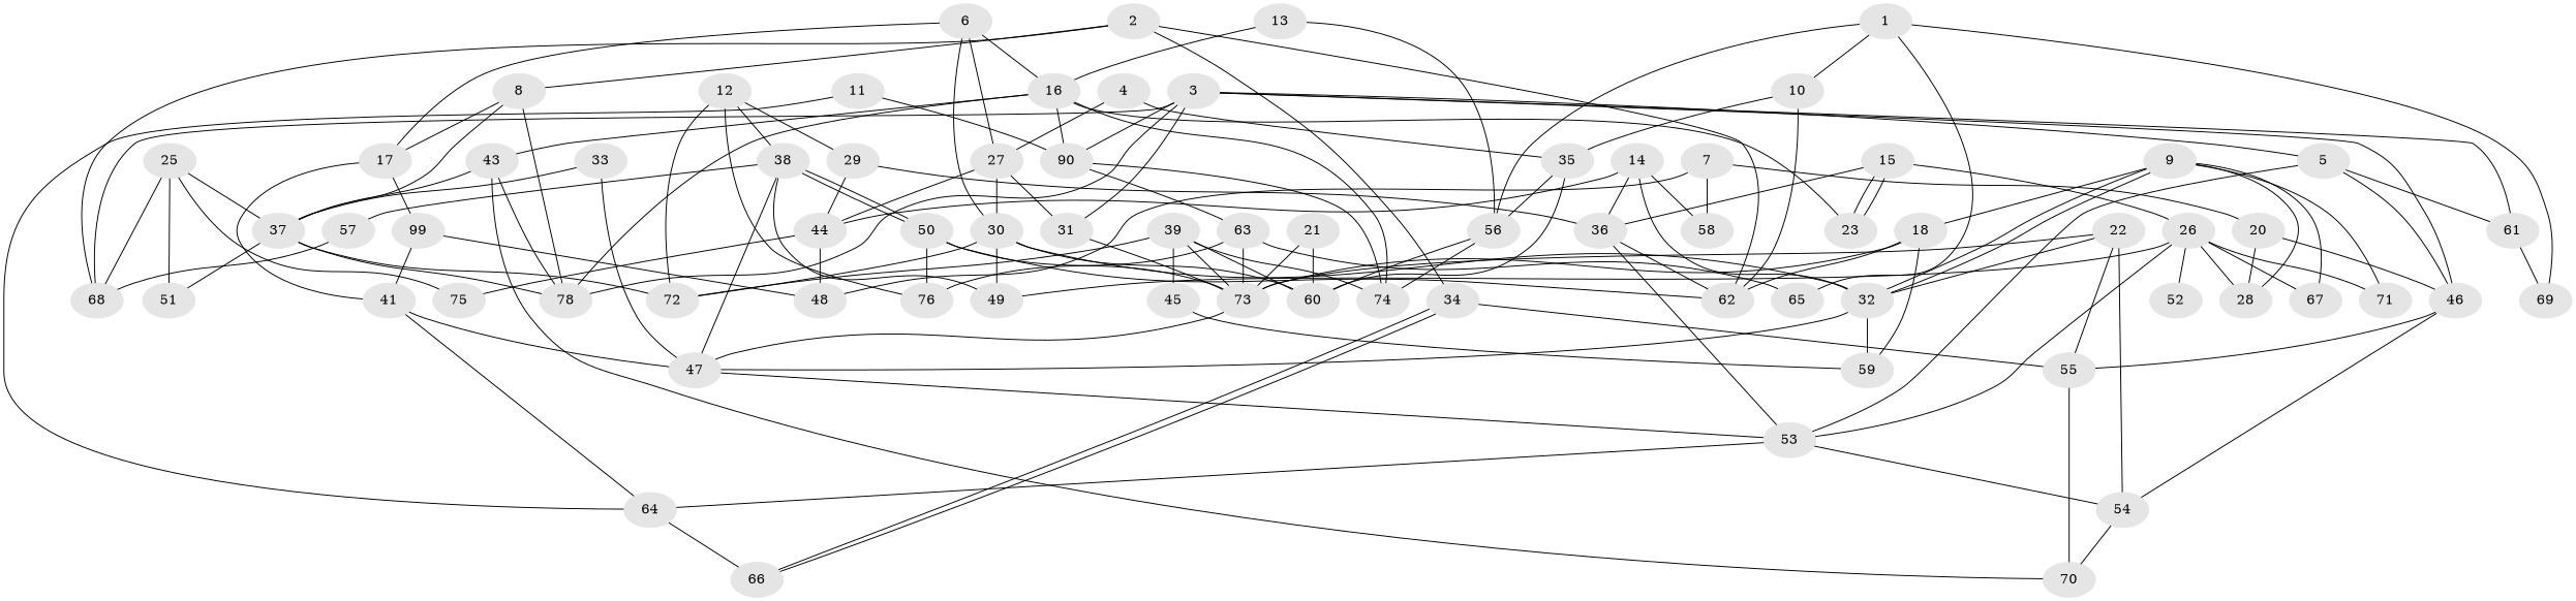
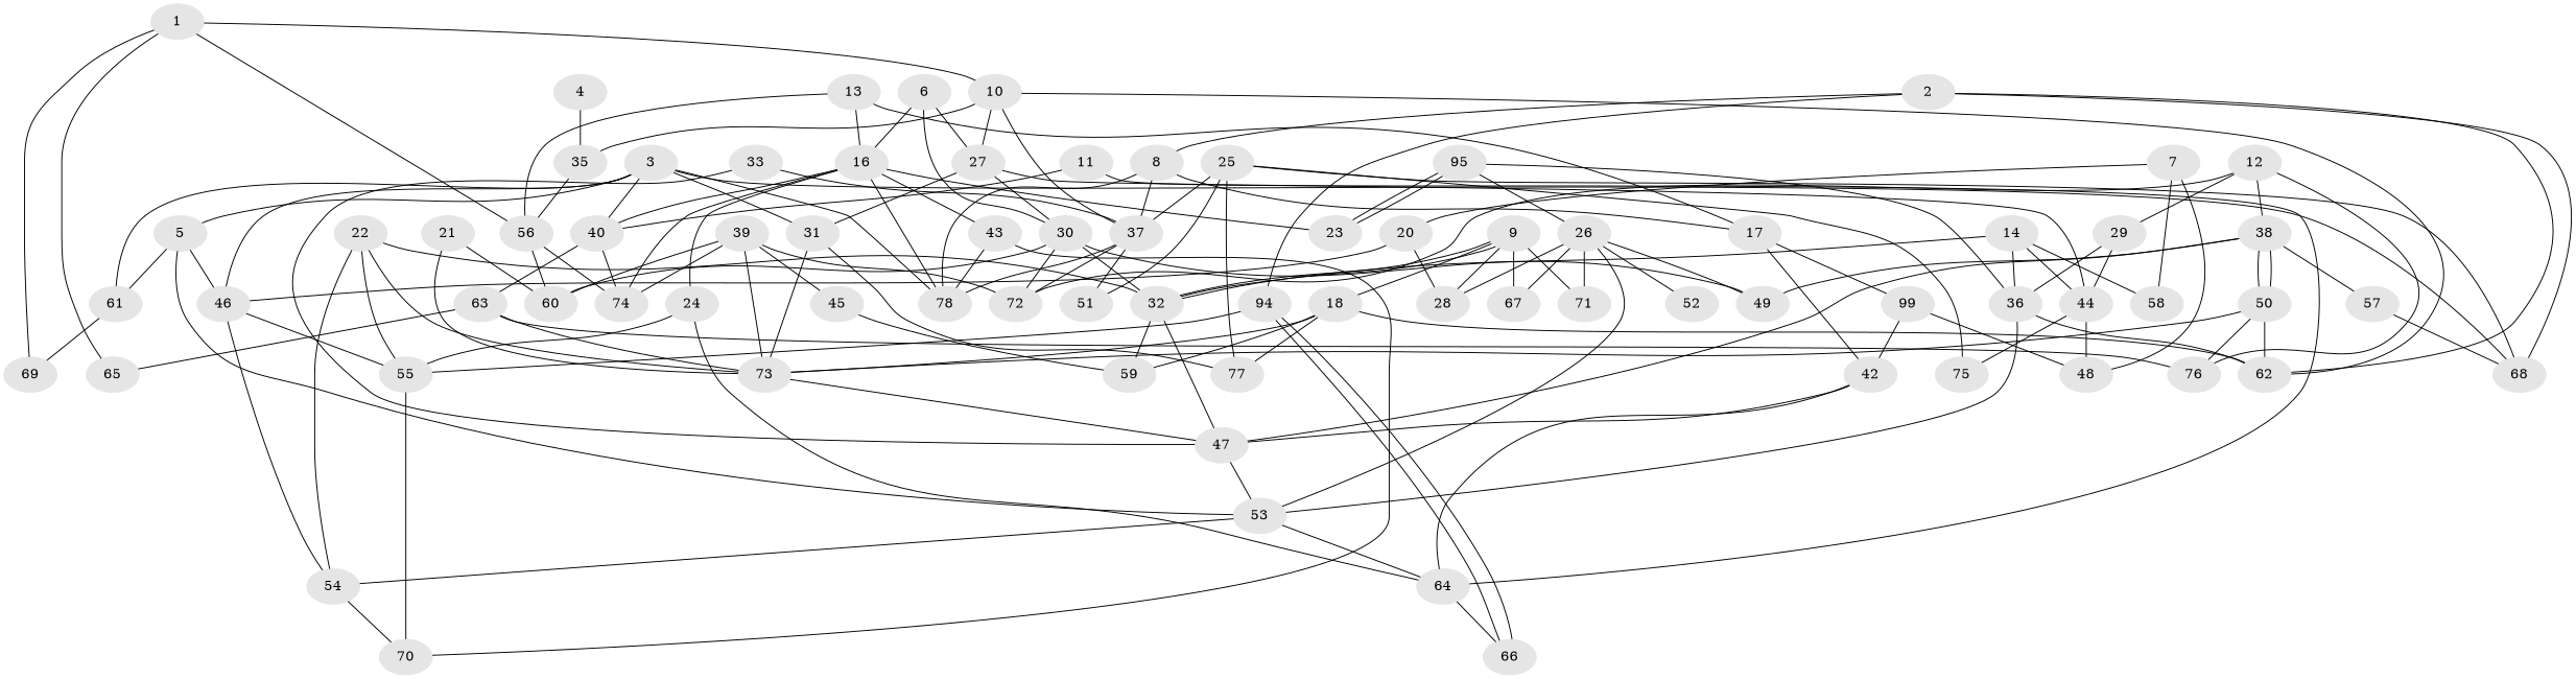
  graph {
    node [color=gray90 style=filled]
    1
    10
    56
    65
    69
    62
    35
    37
    74
    60
    2
    8
-   34
+   34 [label=94]
    68
    78
    17
    55
    66
    3
    5
    31
-   40 [label=90]
+   40
    46
    61
    53
    73
+   77
    63
    54
    4
    27
    30
    44
    64
    6
    16
    23
+   24
    43
    32
    72
    49
    7
    20
    48
    58
    28
    n48 [label=99]
-   41
+   41 [label=42]
    51
    9
    18
    67
    71
    59
    47
    11
    12
    29
    38
    76
    36
    50
    57
    13
    14
    75
-   15
+   15 [label=95]
    26
    52
    70
    21
    22
    25
    33
    39
    45
    1 -- 10
    1 -- 56
    1 -- 65
    1 -- 69
    10 -- 62
    10 -- 35
-   43 -- 37
+   10 -- 37
    56 -- 74
    56 -- 60
    35 -- 56
-   35 -- 60
    37 -- 78
    37 -- 72
    37 -- 51
    2 -- 62
    2 -- 8
    2 -- 34
    2 -- 68
    8 -- 37
    8 -- 78
    8 -- 17
    34 -- 55
    34 -- 66
    34 -- 66
    17 -- n48
    17 -- 41
    55 -- 70
    3 -- 68
    3 -- 78
    3 -- 5
    3 -- 31
    3 -- 40
    3 -- 46
    3 -- 61
    5 -- 46
    5 -- 61
    5 -- 53
    31 -- 73
+   31 -- 77
    40 -- 74
    40 -- 63
    46 -- 55
    46 -- 54
    61 -- 69
    53 -- 54
    53 -- 64
    73 -- 47
    63 -- 65
    63 -- 73
    63 -- 76
    54 -- 70
    4 -- 35
-   4 -- 27
+   10 -- 27
    27 -- 31
    27 -- 30
    27 -- 44
    30 -- 60
    30 -- 32
    30 -- 72
    30 -- 49
    44 -- 48
    44 -- 75
    64 -- 66
    6 -- 27
    6 -- 30
    6 -- 16
    16 -- 74
    16 -- 78
    16 -- 40
    16 -- 23
+   16 -- 24
    16 -- 43
+   24 -- 55
+   24 -- 64
    43 -- 78
    43 -- 70
    32 -- 59
    32 -- 47
    7 -- 20
    7 -- 48
    7 -- 58
    20 -- 46
    20 -- 28
    n48 -- 48
    n48 -- 41
    41 -- 64
    41 -- 47
    9 -- 32
    9 -- 32
    9 -- 28
    9 -- 18
    9 -- 67
    9 -- 71
    18 -- 62
    18 -- 73
+   18 -- 77
    18 -- 59
    47 -- 53
    11 -- 40
    11 -- 64
    12 -- 72
    12 -- 29
    12 -- 38
    12 -- 76
    29 -- 44
    29 -- 36
    38 -- 49
    38 -- 47
    38 -- 50
    38 -- 50
    38 -- 57
    36 -- 62
    36 -- 53
    50 -- 62
    50 -- 73
    50 -- 76
    57 -- 68
    13 -- 56
-   6 -- 17
+   13 -- 17
    13 -- 16
    14 -- 44
    14 -- 32
    14 -- 58
    14 -- 36
    15 -- 23
    15 -- 23
    15 -- 36
    15 -- 26
    26 -- 53
    26 -- 49
    26 -- 28
    26 -- 67
    26 -- 71
    26 -- 52
    21 -- 60
    21 -- 73
    22 -- 55
    22 -- 73
    22 -- 54
    22 -- 32
    25 -- 37
    25 -- 68
+   25 -- 77
    25 -- 51
    25 -- 75
    33 -- 37
    33 -- 47
    39 -- 74
    39 -- 60
    39 -- 73
    39 -- 72
    39 -- 45
    45 -- 59
  }
